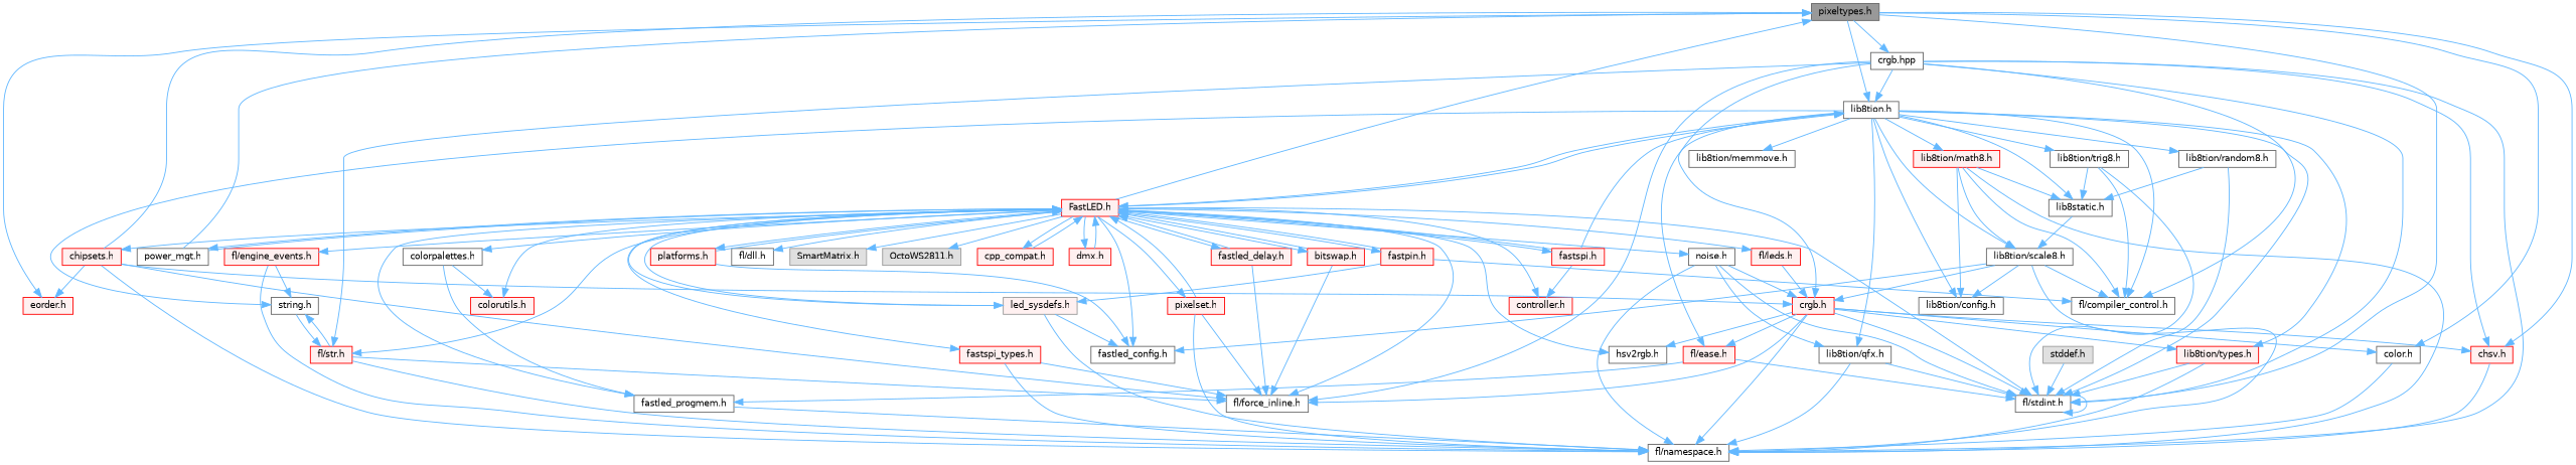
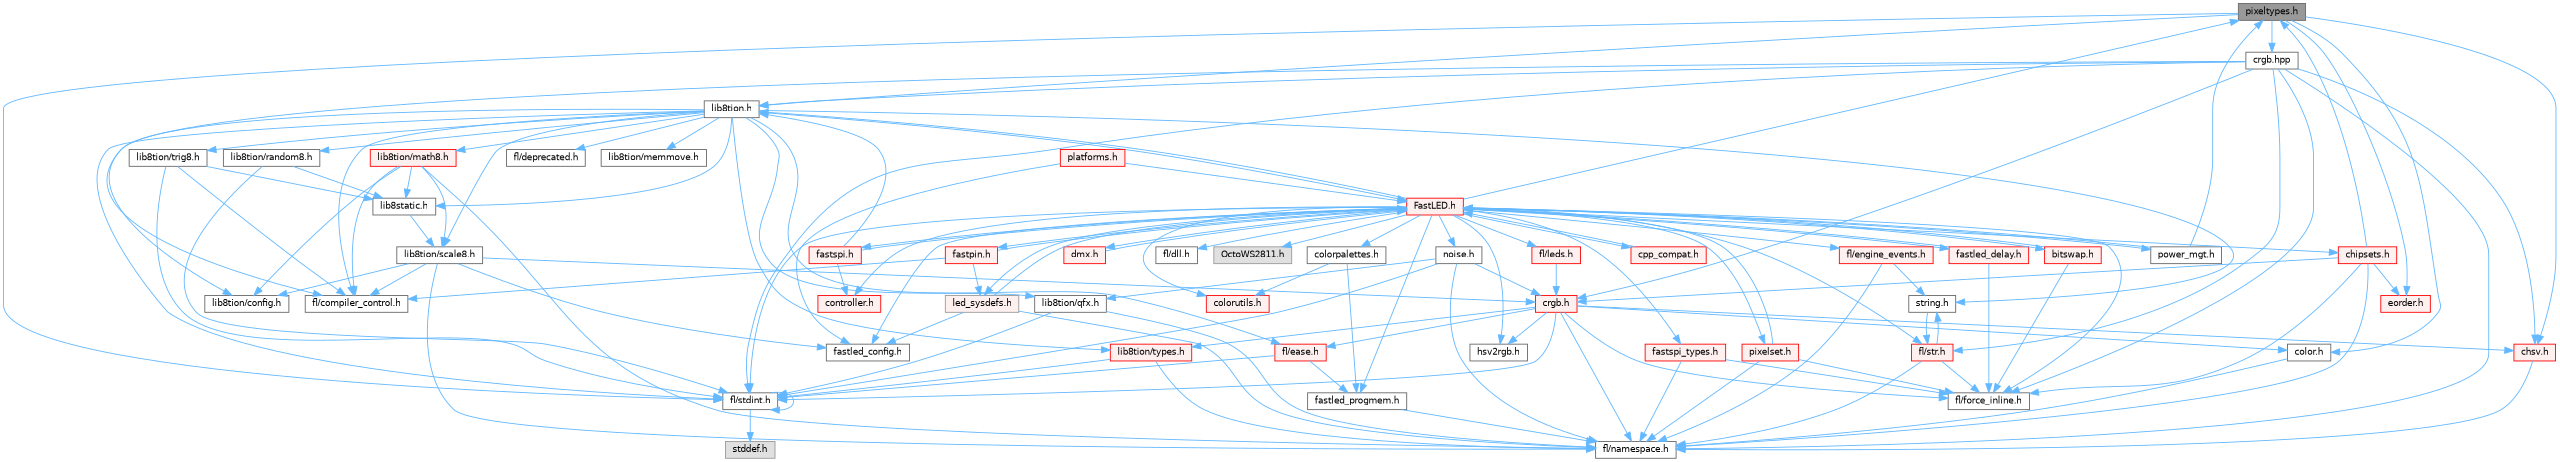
  digraph {
    node [color=grey40 fillcolor=white fontname=Helvetica fontsize=10 shape=box style=filled]
    edge [color=steelblue1 fontname=Helvetica fontsize=10 labelfontname=Helvetica labelfontsize=10 style=solid]
    n1 [color=gray40 fillcolor=grey60 fontcolor=black height=0.2 label="pixeltypes.h" width=0.4]
    n2 [height=0.2 label="fl/stdint.h" width=0.4]
    n3 [height=0.2 label="lib8tion.h" width=0.4]
    n4 [color=red fillcolor="#FFF0F0" height=0.2 label="chsv.h" width=0.4]
    n5 [height=0.2 label="color.h" width=0.4]
    n6 [color=red fillcolor="#FFF0F0" height=0.2 label="eorder.h" width=0.4]
    n7 [height=0.2 label="crgb.hpp" width=0.4]
    n8 [color=grey60 fillcolor="#E0E0E0" height=0.2 label="stddef.h" width=0.4]
    n9 [color=red fillcolor="#FFF0F0" height=0.2 label="FastLED.h" width=0.4]
    n10 [height=0.2 label="fl/compiler_control.h" width=0.4]
    n11 [color=red fillcolor="#FFF0F0" height=0.2 label="lib8tion/types.h" width=0.4]
    n12 [color=red fillcolor="#FFF0F0" height=0.2 label="fl/ease.h" width=0.4]
    n13 [height=0.2 label="lib8tion/qfx.h" width=0.4]
    n14 [height=0.2 label="string.h" width=0.4]
+   n15 [height=0.2 label="fl/deprecated.h" width=0.4]
    n16 [height=0.2 label="lib8static.h" width=0.4]
    n17 [height=0.2 label="lib8tion/memmove.h" width=0.4]
    n18 [height=0.2 label="lib8tion/config.h" width=0.4]
    n19 [color=red fillcolor="#FFF0F0" height=0.2 label="lib8tion/math8.h" width=0.4]
    n20 [height=0.2 label="lib8tion/scale8.h" width=0.4]
    n21 [height=0.2 label="lib8tion/random8.h" width=0.4]
    n22 [height=0.2 label="lib8tion/trig8.h" width=0.4]
    n23 [height=0.2 label="fl/namespace.h" width=0.4]
    n24 [height=0.2 label="fl/force_inline.h" width=0.4]
    n25 [color=red fillcolor="#FFF0F0" height=0.2 label="fl/str.h" width=0.4]
    n26 [color=red fillcolor="#FFF0F0" height=0.2 label="crgb.h" width=0.4]
    n27 [height=0.2 label="fl/dll.h" width=0.4]
-   n28 [color=grey60 fillcolor="#E0E0E0" height=0.2 label="SmartMatrix.h" width=0.4]
    n29 [color=grey60 fillcolor="#E0E0E0" height=0.2 label="OctoWS2811.h" width=0.4]
    n30 [color=red fillcolor="#FFF0F0" height=0.2 label="cpp_compat.h" width=0.4]
    n31 [height=0.2 label="fastled_config.h" width=0.4]
    n32 [color=grey60 fillcolor="#FFF0F0" height=0.2 label="led_sysdefs.h" width=0.4]
    n33 [color=red fillcolor="#FFF0F0" height=0.2 label="fastled_delay.h" width=0.4]
    n34 [color=red fillcolor="#FFF0F0" height=0.2 label="bitswap.h" width=0.4]
    n35 [color=red fillcolor="#FFF0F0" height=0.2 label="controller.h" width=0.4]
    n36 [color=red fillcolor="#FFF0F0" height=0.2 label="fastpin.h" width=0.4]
    n37 [color=red fillcolor="#FFF0F0" height=0.2 label="fastspi_types.h" width=0.4]
    n38 [color=red fillcolor="#FFF0F0" height=0.2 label="dmx.h" width=0.4]
    n39 [color=red fillcolor="#FFF0F0" height=0.2 label="platforms.h" width=0.4]
    n40 [height=0.2 label="fastled_progmem.h" width=0.4]
    n41 [height=0.2 label="hsv2rgb.h" width=0.4]
    n42 [color=red fillcolor="#FFF0F0" height=0.2 label="colorutils.h" width=0.4]
    n43 [color=red fillcolor="#FFF0F0" height=0.2 label="pixelset.h" width=0.4]
    n44 [height=0.2 label="colorpalettes.h" width=0.4]
    n45 [height=0.2 label="noise.h" width=0.4]
    n46 [height=0.2 label="power_mgt.h" width=0.4]
    n47 [color=red fillcolor="#FFF0F0" height=0.2 label="fastspi.h" width=0.4]
    n48 [color=red fillcolor="#FFF0F0" height=0.2 label="chipsets.h" width=0.4]
    n49 [color=red fillcolor="#FFF0F0" height=0.2 label="fl/engine_events.h" width=0.4]
    n50 [color=red fillcolor="#FFF0F0" height=0.2 label="fl/leds.h" width=0.4]
    n1 -> n2
    n1 -> n3
    n1 -> n4
    n1 -> n5
    n1 -> n6
    n1 -> n7
    n2 -> n2
-   n8 -> n2
+   n2 -> n8
    n3 -> n2
    n3 -> n9
    n3 -> n10
    n3 -> n11
    n3 -> n12
    n3 -> n13
    n3 -> n14
+   n3 -> n15
    n3 -> n16
    n3 -> n17
    n3 -> n18
    n3 -> n19
    n3 -> n20
    n3 -> n21
    n3 -> n22
    n4 -> n23
    n5 -> n23
    n7 -> n2
    n7 -> n3
    n7 -> n4
    n7 -> n10
    n7 -> n23
    n7 -> n24
    n7 -> n25
    n7 -> n26
    n9 -> n1
    n9 -> n2
    n9 -> n3
    n9 -> n24
    n9 -> n25
    n9 -> n27
-   n9 -> n28
    n9 -> n29
    n9 -> n30
    n9 -> n31
    n9 -> n32
    n9 -> n33
    n9 -> n34
    n9 -> n35
    n9 -> n36
    n9 -> n37
    n9 -> n38
-   n9 -> n39
    n9 -> n40
    n9 -> n41
    n9 -> n42
    n9 -> n43
    n9 -> n44
    n9 -> n45
    n9 -> n46
    n9 -> n47
    n9 -> n48
    n9 -> n49
    n9 -> n50
    n11 -> n2
    n11 -> n23
    n12 -> n2
    n12 -> n40
    n13 -> n2
    n13 -> n23
    n14 -> n25
    n16 -> n20
    n19 -> n10
    n19 -> n16
    n19 -> n18
    n19 -> n20
    n19 -> n23
    n20 -> n10
    n20 -> n18
    n20 -> n23
    n20 -> n26
    n20 -> n31
    n21 -> n2
    n21 -> n16
    n22 -> n2
    n22 -> n10
    n22 -> n16
    n25 -> n14
    n25 -> n23
    n25 -> n24
    n26 -> n2
    n26 -> n4
    n26 -> n5
    n26 -> n11
    n26 -> n12
    n26 -> n23
    n26 -> n24
    n26 -> n41
    n30 -> n9
    n32 -> n9
    n32 -> n23
    n32 -> n31
    n33 -> n9
    n33 -> n24
    n34 -> n9
    n34 -> n24
    n36 -> n9
    n36 -> n10
    n36 -> n32
    n37 -> n23
    n37 -> n24
    n38 -> n9
    n39 -> n9
    n39 -> n31
    n40 -> n23
    n43 -> n9
    n43 -> n23
    n43 -> n24
    n44 -> n40
    n44 -> n42
    n45 -> n2
    n45 -> n13
    n45 -> n23
    n45 -> n26
    n46 -> n1
    n46 -> n9
    n47 -> n3
    n47 -> n9
    n47 -> n35
    n48 -> n1
    n48 -> n6
    n48 -> n23
    n48 -> n24
    n48 -> n26
    n49 -> n14
    n49 -> n23
    n50 -> n26
  }
